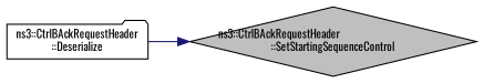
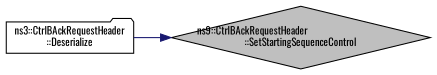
  digraph {
    rankdir=RL
    fontname=Oswald
    node [color=black fontname=Oswald fontsize=10 style=filled]
-   n1 [fillcolor=grey75 fontcolor=black height=0.2 label="ns3::CtrlBAckRequestHeader\l::SetStartingSequenceControl" shape=diamond width=0.4]
+   n1 [fillcolor=grey75 fontcolor=black height=0.2 label="ns9::CtrlBAckRequestHeader\l::SetStartingSequenceControl" shape=diamond width=0.4]
    n2 [fillcolor=white height=0.2 label="ns3::CtrlBAckRequestHeader\l::Deserialize" shape=folder width=0.4]
    n1 -> n2 [color=midnightblue dir=back fontname=Oswald fontsize=10 labelfontname=Helvetica labelfontsize=10 style=solid]
  }
